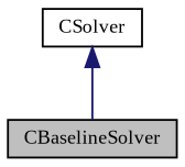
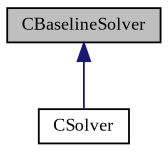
  digraph {
    fontname="Liberation Serif"
    node [color=black fontname="Liberation Serif" fontsize=10 shape=record style=filled]
    n1 [fillcolor=grey75 fontcolor=black height=0.2 label=CBaselineSolver width=0.4]
    n2 [fillcolor=white height=0.2 label=CSolver width=0.4]
-   n2 -> n1 [color=midnightblue dir=back fontname="Liberation Serif" fontsize=10 labelfontname=Helvetica labelfontsize=10 style=solid]
+   n1 -> n2 [color=midnightblue dir=back fontname="Liberation Serif" fontsize=10 labelfontname=Helvetica labelfontsize=10 style=solid]
  }
